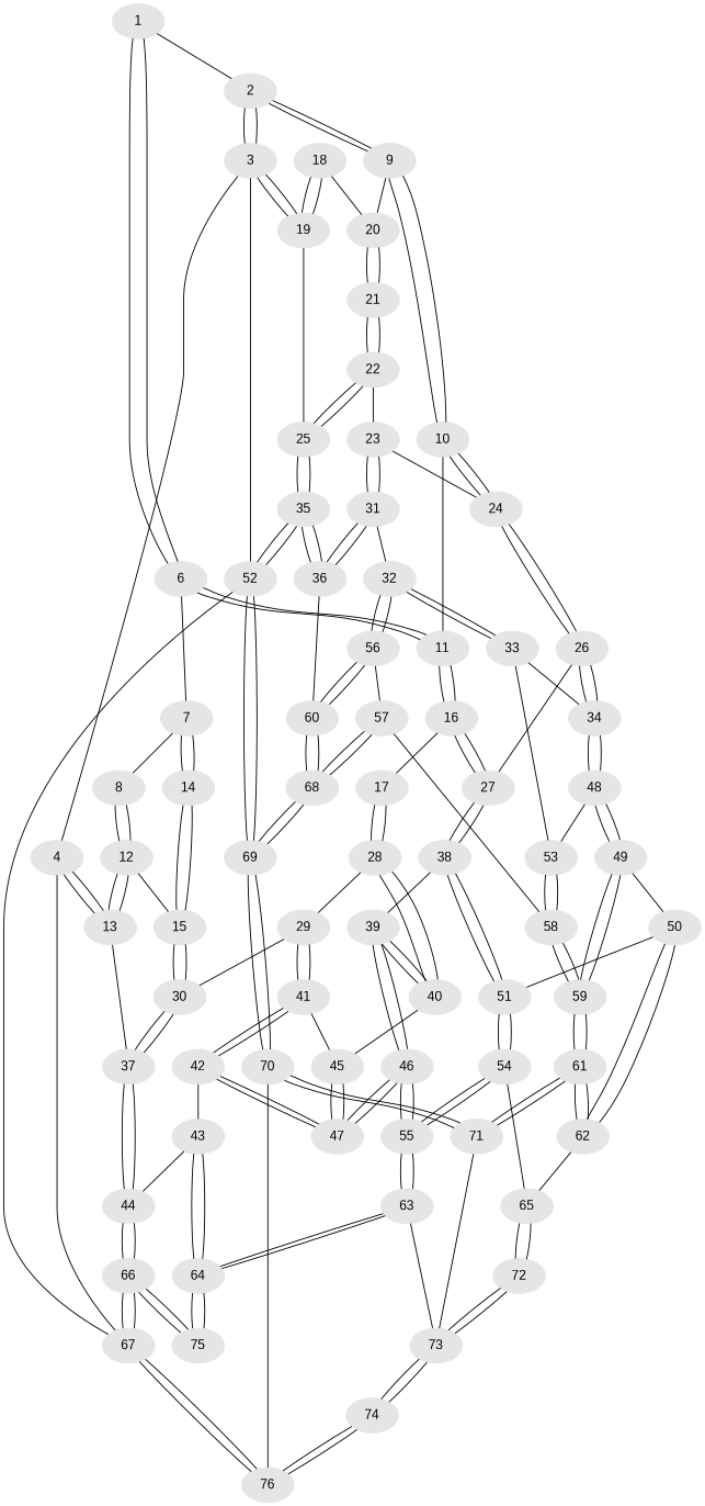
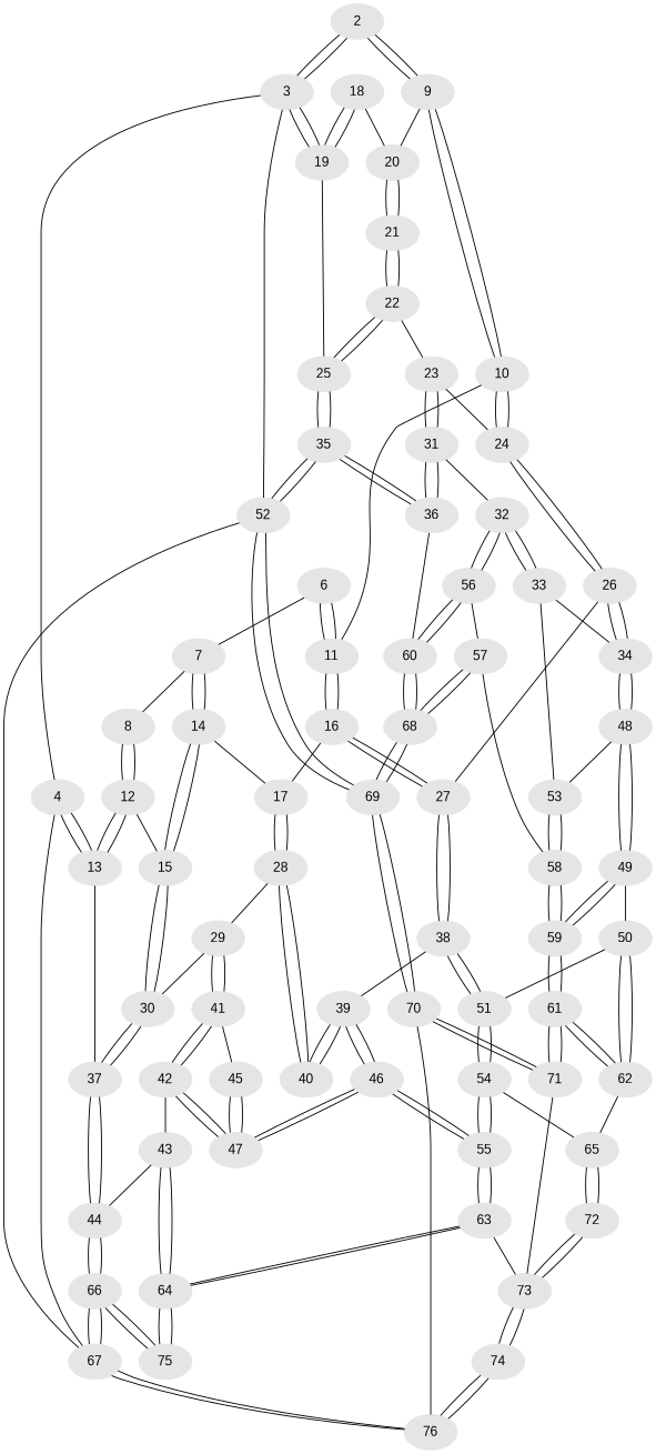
  graph {
    fontname="Liberation Sans"
    node [color=gray90 fontname="Liberation Sans" style=filled]
    edge [fontname="Liberation Sans"]
-   1
    2
    6
    3
    9
    7
    11
    4
    19
    52
    10
    20
    13
    67
    25
    69
    37
    76
    8
    12
    14
    16
    15
    17
    24
    21
    26
    27
    30
    44
    28
    38
    29
    40
    18
    22
    35
    23
    31
    32
    36
    34
    48
    39
    51
    41
    45
    42
    33
    56
    60
    53
    57
    58
    49
    68
    66
    46
    54
    47
    55
    43
    64
    75
    63
    50
    59
    62
    61
    65
    70
    72
    73
    71
    74
-   1 -- 2
-   1 -- 6
-   1 -- 6
    2 -- 3
    2 -- 3
    2 -- 9
    2 -- 9
    6 -- 7
    6 -- 11
    6 -- 11
    3 -- 4
    3 -- 19
    3 -- 19
    3 -- 52
    9 -- 10
    9 -- 10
    9 -- 20
    7 -- 8
    7 -- 14
    7 -- 14
    11 -- 16
    11 -- 16
    4 -- 13
    4 -- 13
    4 -- 67
    19 -- 25
    52 -- 67
    52 -- 69
    52 -- 69
    10 -- 11
    10 -- 24
    10 -- 24
    20 -- 21
    20 -- 21
    13 -- 37
    67 -- 76
    67 -- 76
    25 -- 35
    25 -- 35
    69 -- 70
    69 -- 70
    37 -- 44
    37 -- 44
    8 -- 12
    8 -- 12
    12 -- 13
    12 -- 13
    12 -- 15
    14 -- 15
    14 -- 15
+   14 -- 17
    16 -- 17
    16 -- 27
    16 -- 27
    15 -- 30
    15 -- 30
    17 -- 28
    17 -- 28
    24 -- 26
    24 -- 26
    21 -- 22
    21 -- 22
    26 -- 27
    26 -- 34
    26 -- 34
    27 -- 38
    27 -- 38
    30 -- 37
    30 -- 37
    44 -- 66
    44 -- 66
    28 -- 29
    28 -- 40
    28 -- 40
    38 -- 39
    38 -- 51
    38 -- 51
    29 -- 30
    29 -- 41
    29 -- 41
-   40 -- 45
    18 -- 19
    18 -- 19
    18 -- 20
    22 -- 25
    22 -- 25
    22 -- 23
    35 -- 52
    35 -- 52
    35 -- 36
    35 -- 36
    23 -- 24
    23 -- 31
    23 -- 31
    31 -- 32
    31 -- 36
    31 -- 36
    32 -- 33
    32 -- 33
    32 -- 56
    32 -- 56
    36 -- 60
    34 -- 48
    34 -- 48
    48 -- 53
    48 -- 49
    48 -- 49
    39 -- 40
    39 -- 40
    39 -- 46
    39 -- 46
    51 -- 54
    51 -- 54
    41 -- 45
    41 -- 42
    41 -- 42
    45 -- 47
    45 -- 47
    42 -- 47
    42 -- 47
    42 -- 43
    33 -- 34
    33 -- 53
    56 -- 60
    56 -- 60
    56 -- 57
    60 -- 68
    60 -- 68
    53 -- 58
    53 -- 58
    57 -- 58
    57 -- 68
    57 -- 68
    58 -- 59
    58 -- 59
    49 -- 50
    49 -- 59
    49 -- 59
    68 -- 69
    68 -- 69
    66 -- 67
    66 -- 67
    66 -- 75
    66 -- 75
    46 -- 47
    46 -- 47
    46 -- 55
    46 -- 55
    54 -- 55
    54 -- 55
    54 -- 65
    55 -- 63
    55 -- 63
    43 -- 44
    43 -- 64
    43 -- 64
    64 -- 75
    64 -- 75
    63 -- 64
    63 -- 64
    63 -- 73
    50 -- 51
    50 -- 62
    50 -- 62
    59 -- 61
    59 -- 61
    62 -- 65
    61 -- 62
    61 -- 62
    61 -- 71
    61 -- 71
    65 -- 72
    65 -- 72
    70 -- 76
    70 -- 71
    70 -- 71
    72 -- 73
    72 -- 73
    73 -- 74
    73 -- 74
    71 -- 73
    74 -- 76
    74 -- 76
  }
